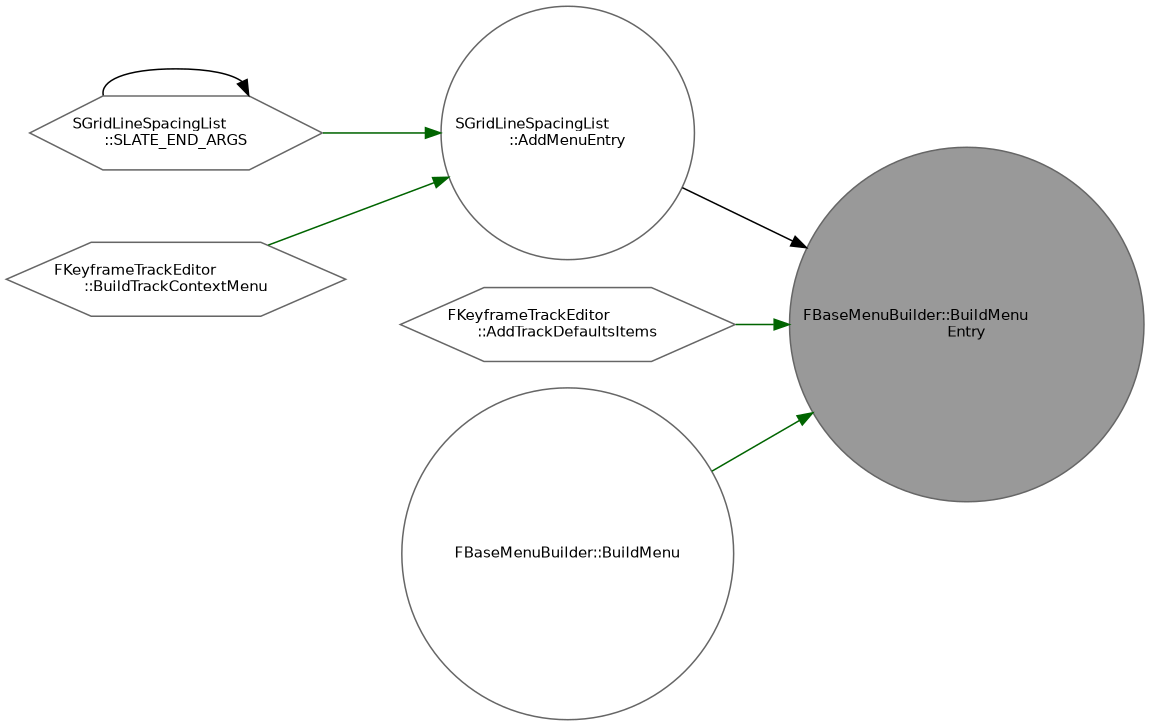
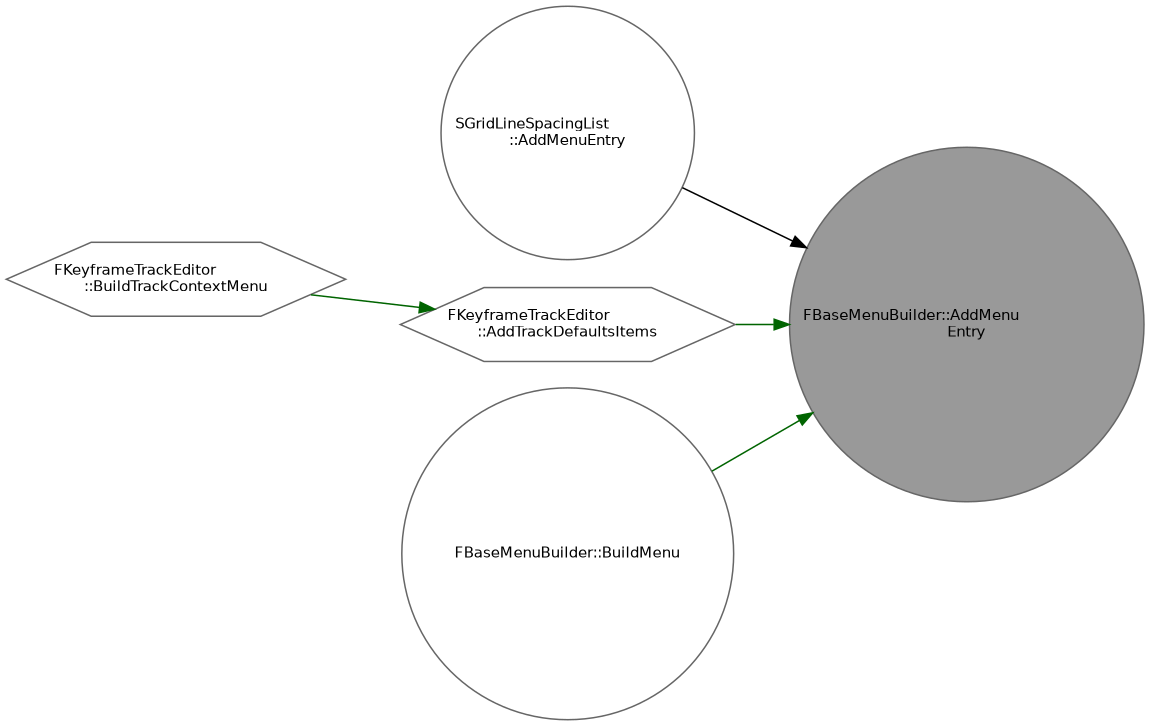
  digraph {
    rankdir=RL
    node [color=grey40 fillcolor=white fontname=Helvetica fontsize=10 shape=circle style=filled]
    edge [color=darkgreen dir=back fontname=Helvetica fontsize=10 labelfontname=Helvetica labelfontsize=10 style=solid]
-   n1 [color=gray40 fillcolor=grey60 fontcolor=black height=0.2 label="FBaseMenuBuilder::BuildMenu\lEntry" width=0.4]
+   n1 [color=gray40 fillcolor=grey60 fontcolor=black height=0.2 label="FBaseMenuBuilder::AddMenu\lEntry" width=0.4]
    n2 [height=0.2 label="SGridLineSpacingList\l::AddMenuEntry" width=0.4]
    n3 [height=0.2 label="FKeyframeTrackEditor\l::AddTrackDefaultsItems" shape=hexagon width=0.4]
    n4 [height=0.2 label="FBaseMenuBuilder::BuildMenu" width=0.4]
-   n5 [height=0.2 label="SGridLineSpacingList\l::SLATE_END_ARGS" shape=hexagon width=0.4]
    n6 [height=0.2 label="FKeyframeTrackEditor\l::BuildTrackContextMenu" shape=hexagon width=0.4]
    n1 -> n2 [color=black]
    n1 -> n3
    n1 -> n4
-   n2 -> n5
-   n2 -> n6
-   n5 -> n5 [color=black]
+   n3 -> n6
  }
